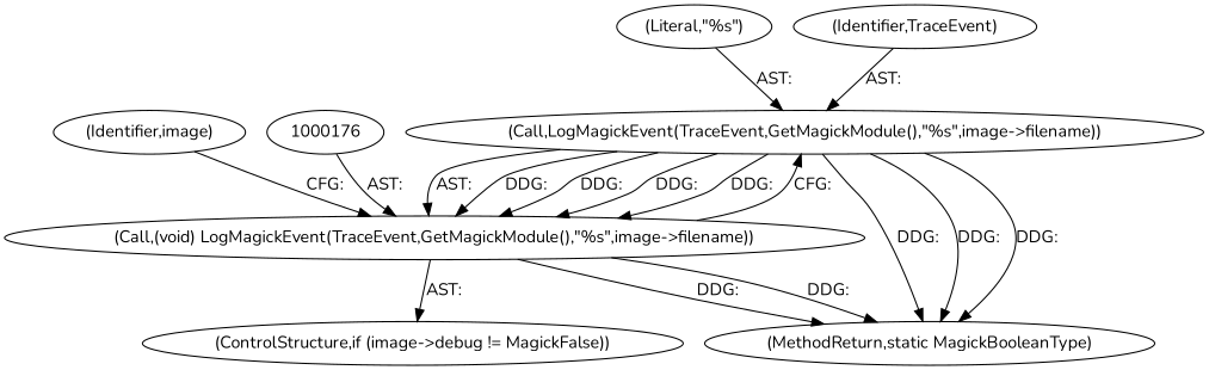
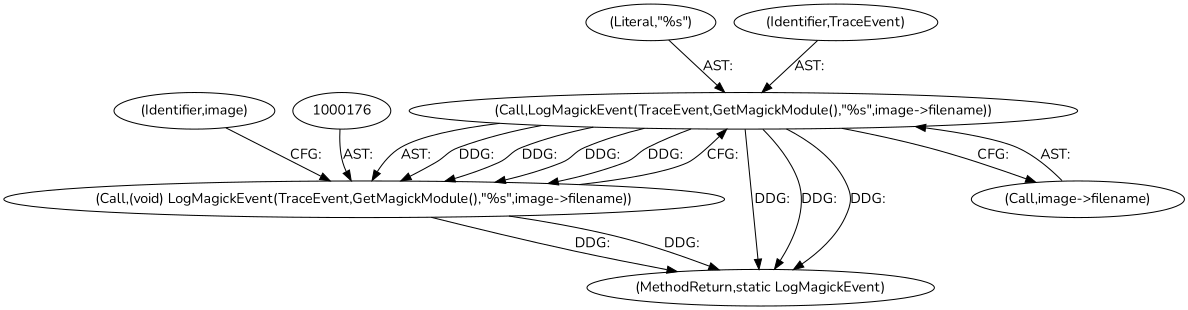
  digraph {
    fontname=Nunito
    node [fontname=Nunito]
    edge [fontname=Nunito]
    n1 [label="(Call,LogMagickEvent(TraceEvent,GetMagickModule(),\"%s\",image->filename))"]
    n2 [label="(Call,(void) LogMagickEvent(TraceEvent,GetMagickModule(),\"%s\",image->filename))"]
-   n3 [label="(MethodReturn,static MagickBooleanType)"]
-   n5 [label="(ControlStructure,if (image->debug != MagickFalse))"]
+   n3 [label="(MethodReturn,static LogMagickEvent)"]
+   n4 [label="(Call,image->filename)"]
    n6 [label="(Literal,\"%s\")"]
    n7 [label="(Identifier,image)"]
    n8 [label="(Identifier,TraceEvent)"]
    1000176
    n1 -> n2 [label="AST: "]
    n1 -> n2 [label="DDG: "]
    n1 -> n2 [label="DDG: "]
    n1 -> n2 [label="DDG: "]
    n1 -> n2 [label="DDG: "]
    n1 -> n3 [label="DDG: "]
    n1 -> n3 [label="DDG: "]
    n1 -> n3 [label="DDG: "]
+   n1 -> n4 [label="CFG: "]
    n2 -> n1 [label="CFG: "]
    n2 -> n3 [label="DDG: "]
    n2 -> n3 [label="DDG: "]
-   n2 -> n5 [label="AST: "]
+   n4 -> n1 [label="AST: "]
    n6 -> n1 [label="AST: "]
    n7 -> n2 [label="CFG: "]
    n8 -> n1 [label="AST: "]
    1000176 -> n2 [label="AST: "]
  }
